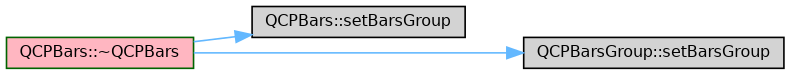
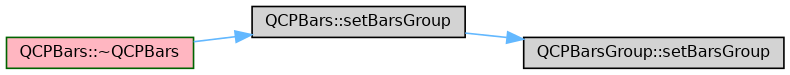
  digraph {
    rankdir=RL
    node [color=black fillcolor=lightgrey fontname=Helvetica fontsize=10 shape=box style=filled]
    edge [color=steelblue1 dir=back fontname=Helvetica fontsize=10 labelfontname=Helvetica labelfontsize=10 style=solid]
    n1 [fontcolor=black height=0.2 label="QCPBarsGroup::setBarsGroup" width=0.4]
    n2 [height=0.2 label="QCPBars::setBarsGroup" width=0.4]
    n3 [color=darkgreen fillcolor=lightpink height=0.2 label="QCPBars::~QCPBars" width=0.4]
-   n1 -> n3
+   n1 -> n2
    n2 -> n3
  }
